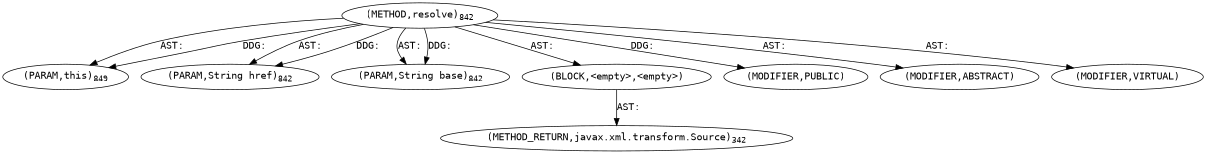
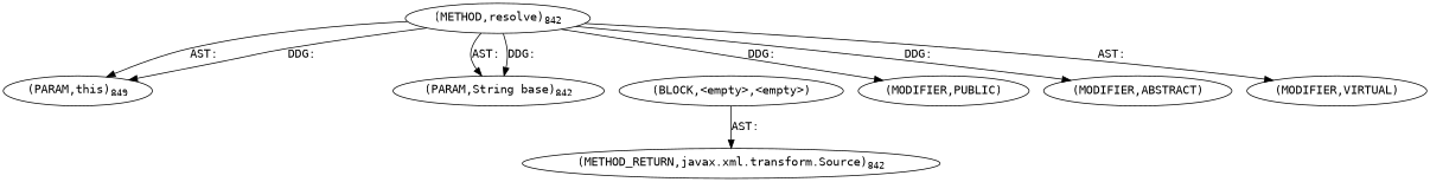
  digraph {
    fontname="DejaVu Sans Mono"
    node [fontname="DejaVu Sans Mono"]
    edge [fontname="DejaVu Sans Mono"]
    n1 [label=<(METHOD,resolve)<SUB>842</SUB>>]
    n2 [label=<(PARAM,this)<SUB>849</SUB>>]
-   n3 [label=<(PARAM,String href)<SUB>842</SUB>>]
    n4 [label=<(PARAM,String base)<SUB>842</SUB>>]
    n5 [label=<(BLOCK,&lt;empty&gt;,&lt;empty&gt;)>]
    n6 [label=<(MODIFIER,PUBLIC)>]
    n7 [label=<(MODIFIER,ABSTRACT)>]
    n8 [label=<(MODIFIER,VIRTUAL)>]
-   n9 [label=<(METHOD_RETURN,javax.xml.transform.Source)<SUB>342</SUB>>]
+   n9 [label=<(METHOD_RETURN,javax.xml.transform.Source)<SUB>842</SUB>>]
    n1 -> n2 [label="AST: "]
    n1 -> n2 [label="DDG: "]
-   n1 -> n3 [label="AST: "]
-   n1 -> n3 [label="DDG: "]
    n1 -> n4 [label="AST: "]
    n1 -> n4 [label="DDG: "]
-   n1 -> n5 [label="AST: "]
    n1 -> n6 [label="DDG: "]
-   n1 -> n7 [label="AST: "]
+   n1 -> n7 [label="DDG: "]
    n1 -> n8 [label="AST: "]
    n5 -> n9 [label="AST: "]
  }
